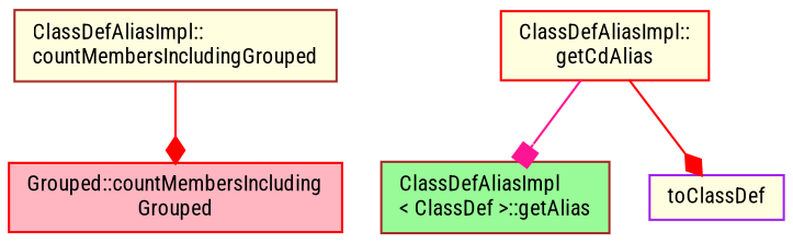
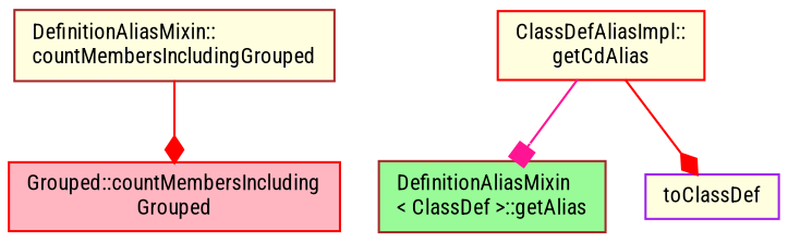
  digraph {
    fontname="Roboto Condensed"
    rankdir=TB
    node [color=brown fillcolor=lightyellow fontname="Roboto Condensed" fontsize=10 shape=record style=filled]
    edge [arrowhead=diamond color=red fontname="Roboto Condensed" fontsize=10 labelfontname=Helvetica labelfontsize=10 style=solid]
-   n1 [fontcolor=black height=0.2 label="ClassDefAliasImpl::\lcountMembersIncludingGrouped" width=0.4]
+   n1 [fontcolor=black height=0.2 label="DefinitionAliasMixin::\lcountMembersIncludingGrouped" width=0.4]
    n2 [color=red fillcolor=lightpink height=0.2 label="Grouped::countMembersIncluding\lGrouped" width=0.4]
    n3 [color=red height=0.2 label="ClassDefAliasImpl::\lgetCdAlias" width=0.4]
-   n4 [fillcolor=palegreen height=0.2 label="ClassDefAliasImpl\l\< ClassDef \>::getAlias" width=0.4]
+   n4 [fillcolor=palegreen height=0.2 label="DefinitionAliasMixin\l\< ClassDef \>::getAlias" width=0.4]
    n5 [color=purple height=0.2 label=toClassDef width=0.4]
    n1 -> n2
    n3 -> n4 [arrowhead=box color=deeppink]
    n3 -> n5
  }
